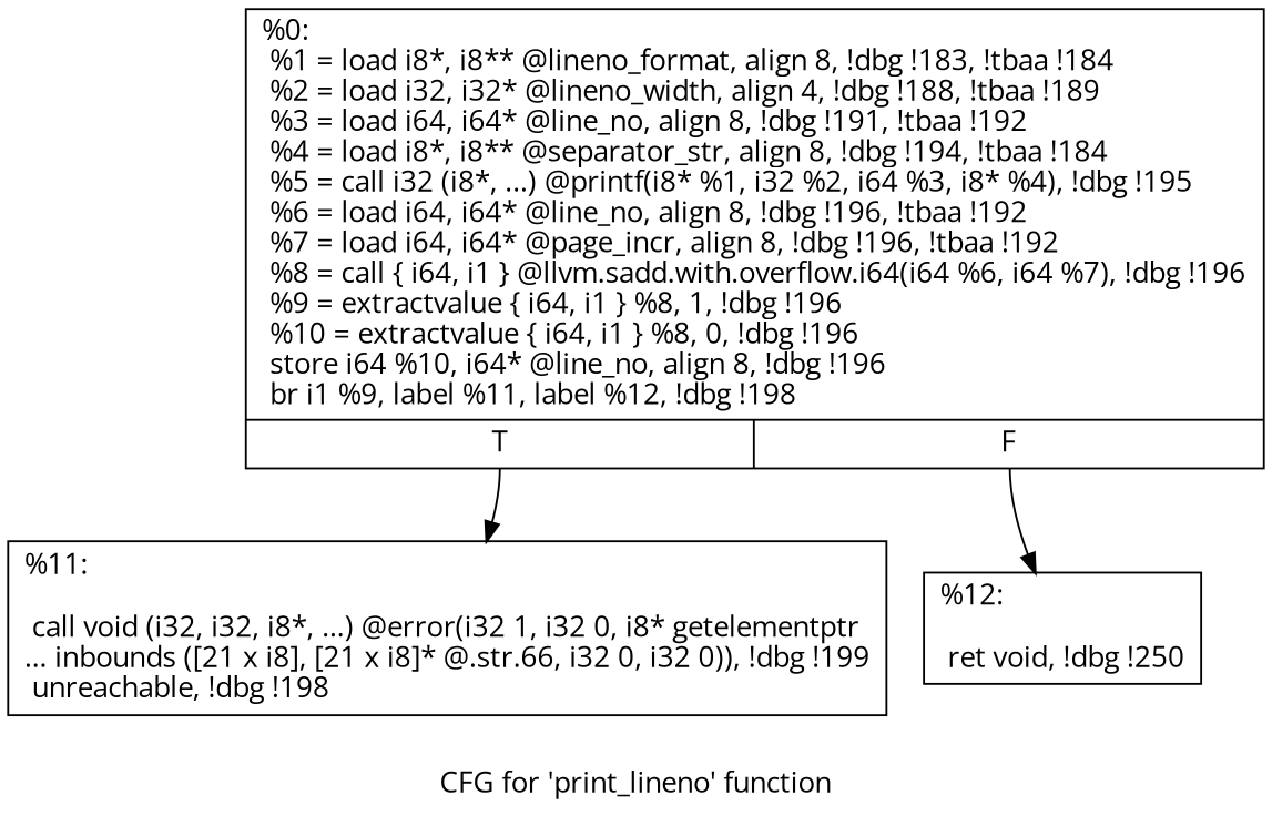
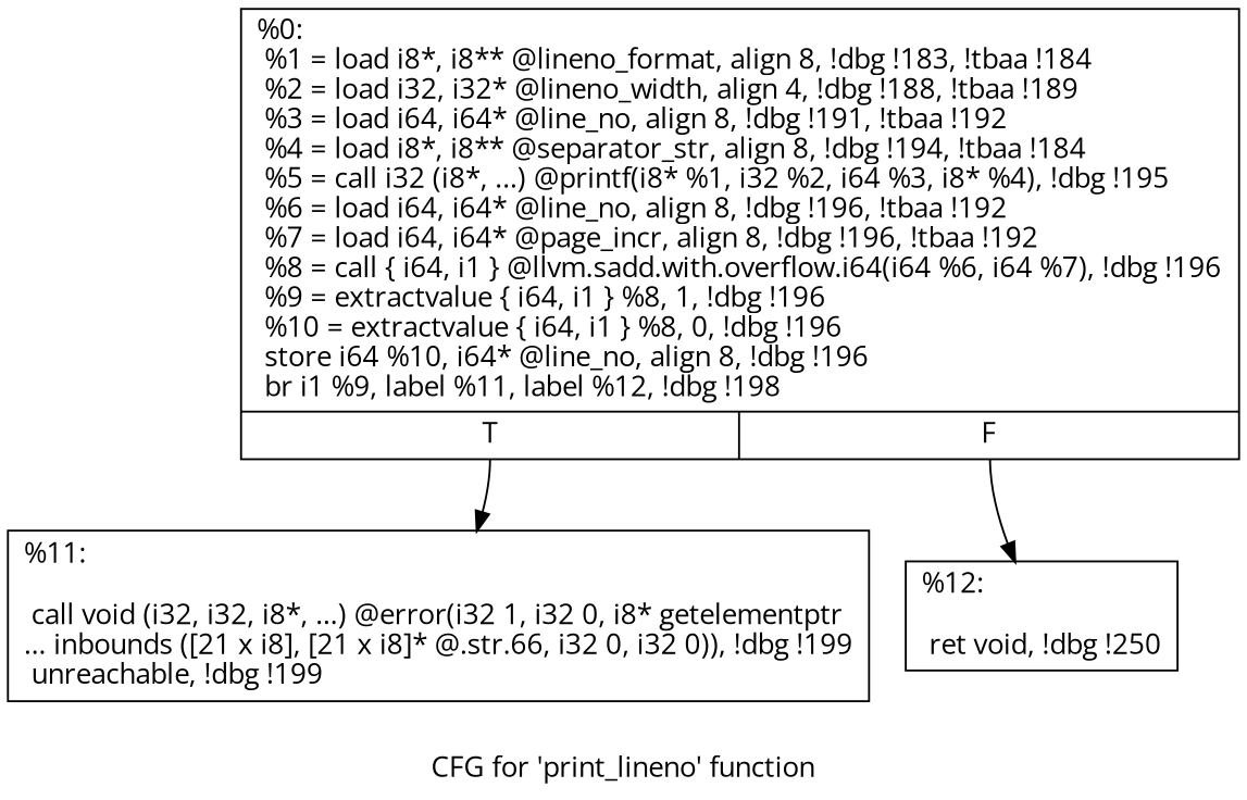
  digraph {
    fontname="Open Sans"
    label="CFG for 'print_lineno' function"
    node [fontname="Open Sans" shape=record]
    edge [fontname="Open Sans"]
    n1 [label="{%0:\l  %1 = load i8*, i8** @lineno_format, align 8, !dbg !183, !tbaa !184\l  %2 = load i32, i32* @lineno_width, align 4, !dbg !188, !tbaa !189\l  %3 = load i64, i64* @line_no, align 8, !dbg !191, !tbaa !192\l  %4 = load i8*, i8** @separator_str, align 8, !dbg !194, !tbaa !184\l  %5 = call i32 (i8*, ...) @printf(i8* %1, i32 %2, i64 %3, i8* %4), !dbg !195\l  %6 = load i64, i64* @line_no, align 8, !dbg !196, !tbaa !192\l  %7 = load i64, i64* @page_incr, align 8, !dbg !196, !tbaa !192\l  %8 = call \{ i64, i1 \} @llvm.sadd.with.overflow.i64(i64 %6, i64 %7), !dbg !196\l  %9 = extractvalue \{ i64, i1 \} %8, 1, !dbg !196\l  %10 = extractvalue \{ i64, i1 \} %8, 0, !dbg !196\l  store i64 %10, i64* @line_no, align 8, !dbg !196\l  br i1 %9, label %11, label %12, !dbg !198\l|{<s0>T|<s1>F}}"]
-   n2 [label="{%11:\l\l  call void (i32, i32, i8*, ...) @error(i32 1, i32 0, i8* getelementptr\l... inbounds ([21 x i8], [21 x i8]* @.str.66, i32 0, i32 0)), !dbg !199\l  unreachable, !dbg !198\l}"]
+   n2 [label="{%11:\l\l  call void (i32, i32, i8*, ...) @error(i32 1, i32 0, i8* getelementptr\l... inbounds ([21 x i8], [21 x i8]* @.str.66, i32 0, i32 0)), !dbg !199\l  unreachable, !dbg !199\l}"]
    n3 [label="{%12:\l\l  ret void, !dbg !250\l}"]
    n1 -> n2 [tailport=s0]
    n1 -> n3 [tailport=s1]
  }
